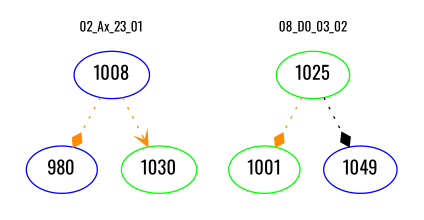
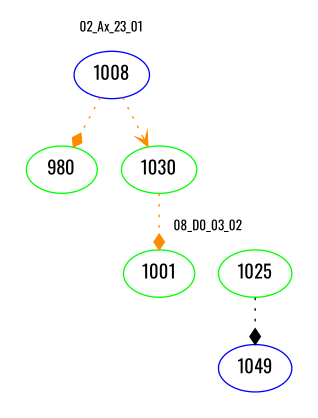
  digraph {
    fontname=Oswald
    node [color=blue fontname=Oswald]
    edge [arrowhead=diamond color=darkorange fontname=Oswald style=dotted]
    n1 [label=1008]
-   n2 [label=980]
+   n2 [color=green label=980]
    n3 [color=green label=1030]
    n4 [color=green label=1025]
    n5 [color=green label=1001]
    n6 [label=1049]
    subgraph cluster_1 {
      color=white
      fontsize=10
      label="02_Ax_23_01"
      n1
      n2
      n3
    }
    subgraph cluster_2 {
      color=white
      fontsize=10
      label="08_D0_03_02"
      n4
      n5
      n6
    }
    n1 -> n2
    n1 -> n3 [arrowhead=vee]
-   n4 -> n5
+   n3 -> n5
    n4 -> n6 [color=black]
  }
